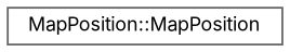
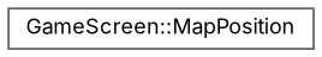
  digraph {
    rankdir=LR
    fontname=Inter
-   n1 [color=grey40 fillcolor=white fontname=Inter fontsize=10 height=0.2 label="MapPosition::MapPosition" shape=box style=filled width=0.4]
+   n1 [color=grey40 fillcolor=white fontname=Inter fontsize=10 height=0.2 label="GameScreen::MapPosition" shape=box style=filled width=0.4]
  }
